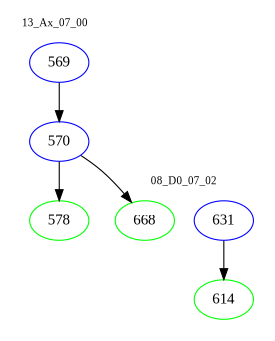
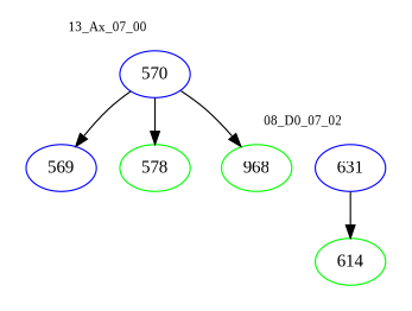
  digraph {
    fontname="Liberation Serif"
    node [color=blue fontname="Liberation Serif"]
    edge [color=black fontname="Liberation Serif"]
    n1 [label=570]
    n2 [label=569]
    n3 [color=green label=578]
    n4 [label=631]
    n5 [color=green label=614]
-   n6 [color=green label=668]
+   n6 [color=green label=968]
    subgraph cluster_1 {
      color=white
      fontsize=10
      label="13_Ax_07_00"
      n1
      n2
      n3
    }
    subgraph cluster_2 {
      color=white
      fontsize=10
      label="08_D0_07_02"
      n4
      n5
      n6
    }
-   n2 -> n1
+   n1 -> n2
    n1 -> n3
    n1 -> n6
    n4 -> n5
  }
